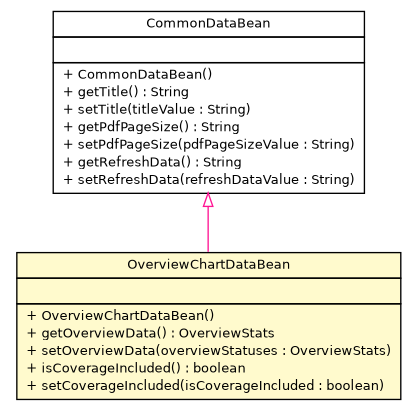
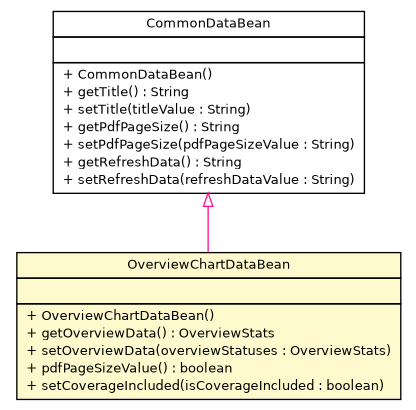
  digraph {
    nodesep=0.25
    ranksep=0.5
    node [fontcolor=black fontname=Helvetica fontsize=10.0 shape=plaintext]
-   n1 [label=<<table title="com.github.mkolisnyk.cucumber.reporting.types.beans.OverviewChartDataBean" border="0" cellborder="1" cellspacing="0" cellpadding="2" port="p" bgcolor="lemonChiffon" href="./OverviewChartDataBean.html"> 		<tr><td><table border="0" cellspacing="0" cellpadding="1"> <tr><td align="center" balign="center"> OverviewChartDataBean </td></tr> 		</table></td></tr> 		<tr><td><table border="0" cellspacing="0" cellpadding="1"> <tr><td align="left" balign="left">  </td></tr> 		</table></td></tr> 		<tr><td><table border="0" cellspacing="0" cellpadding="1"> <tr><td align="left" balign="left"> + OverviewChartDataBean() </td></tr> <tr><td align="left" balign="left"> + getOverviewData() : OverviewStats </td></tr> <tr><td align="left" balign="left"> + setOverviewData(overviewStatuses : OverviewStats) </td></tr> <tr><td align="left" balign="left"> + isCoverageIncluded() : boolean </td></tr> <tr><td align="left" balign="left"> + setCoverageIncluded(isCoverageIncluded : boolean) </td></tr> 		</table></td></tr> 		</table>>]
+   n1 [label=<<table title="com.github.mkolisnyk.cucumber.reporting.types.beans.OverviewChartDataBean" border="0" cellborder="1" cellspacing="0" cellpadding="2" port="p" bgcolor="lemonChiffon" href="./OverviewChartDataBean.html"> 		<tr><td><table border="0" cellspacing="0" cellpadding="1"> <tr><td align="center" balign="center"> OverviewChartDataBean </td></tr> 		</table></td></tr> 		<tr><td><table border="0" cellspacing="0" cellpadding="1"> <tr><td align="left" balign="left">  </td></tr> 		</table></td></tr> 		<tr><td><table border="0" cellspacing="0" cellpadding="1"> <tr><td align="left" balign="left"> + OverviewChartDataBean() </td></tr> <tr><td align="left" balign="left"> + getOverviewData() : OverviewStats </td></tr> <tr><td align="left" balign="left"> + setOverviewData(overviewStatuses : OverviewStats) </td></tr> <tr><td align="left" balign="left"> + pdfPageSizeValue() : boolean </td></tr> <tr><td align="left" balign="left"> + setCoverageIncluded(isCoverageIncluded : boolean) </td></tr> 		</table></td></tr> 		</table>>]
    n2 [label=<<table title="com.github.mkolisnyk.cucumber.reporting.types.beans.CommonDataBean" border="0" cellborder="1" cellspacing="0" cellpadding="2" port="p" href="./CommonDataBean.html"> 		<tr><td><table border="0" cellspacing="0" cellpadding="1"> <tr><td align="center" balign="center"> CommonDataBean </td></tr> 		</table></td></tr> 		<tr><td><table border="0" cellspacing="0" cellpadding="1"> <tr><td align="left" balign="left">  </td></tr> 		</table></td></tr> 		<tr><td><table border="0" cellspacing="0" cellpadding="1"> <tr><td align="left" balign="left"> + CommonDataBean() </td></tr> <tr><td align="left" balign="left"> + getTitle() : String </td></tr> <tr><td align="left" balign="left"> + setTitle(titleValue : String) </td></tr> <tr><td align="left" balign="left"> + getPdfPageSize() : String </td></tr> <tr><td align="left" balign="left"> + setPdfPageSize(pdfPageSizeValue : String) </td></tr> <tr><td align="left" balign="left"> + getRefreshData() : String </td></tr> <tr><td align="left" balign="left"> + setRefreshData(refreshDataValue : String) </td></tr> 		</table></td></tr> 		</table>>]
    n2 -> n1 [arrowtail=empty dir=back fontname=Helvetica fontsize=10 headport=p labelfontname=Helvetica labelfontsize=10 tailport=p color=deeppink]
  }
